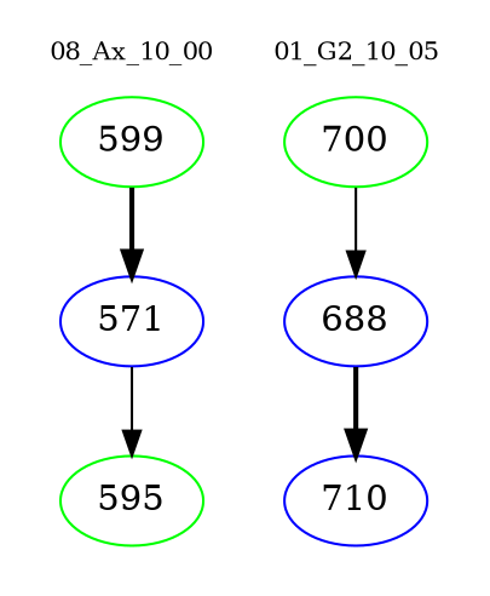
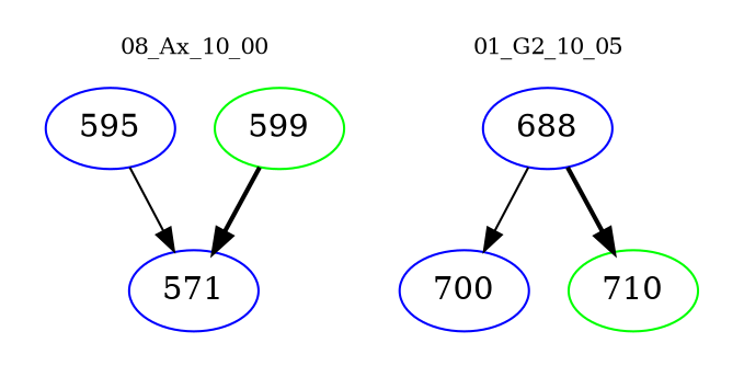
  digraph {
    node [color=green]
    edge [color=black style=bold]
    n1 [label=599]
    n2 [color=blue label=571]
-   n3 [label=595]
-   n4 [label=700]
+   n3 [color=blue label=595]
+   n4 [color=blue label=700]
    n5 [color=blue label=688]
-   n6 [color=blue label=710]
+   n6 [label=710]
    subgraph cluster_1 {
      color=white
      fontsize=10
      label="08_Ax_10_00"
      n1
      n2
      n3
    }
    subgraph cluster_2 {
      color=white
      fontsize=10
      label="01_G2_10_05"
      n4
      n5
      n6
    }
    n1 -> n2
-   n2 -> n3 [style=solid]
-   n4 -> n5 [style=solid]
+   n3 -> n2 [style=solid]
+   n5 -> n4 [style=solid]
    n5 -> n6
  }
